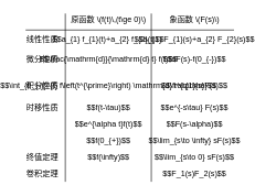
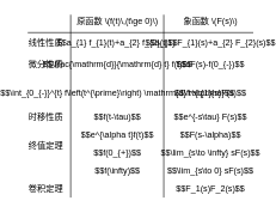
  <mxCell id="0" />
  <mxCell id="1" parent="0" />
  <mxCell id="2" value="线性性质" style="text;html=1;align=center;verticalAlign=middle;resizable=0;points=[];autosize=1;strokeColor=none;fillColor=none;" vertex="1" parent="1"><mxGeometry x="20" y="50" width="60" height="20" as="geometry" /></mxCell>
  <mxCell id="3" value="微分性质" style="text;html=1;align=center;verticalAlign=middle;resizable=0;points=[];autosize=1;strokeColor=none;fillColor=none;" vertex="1" parent="1"><mxGeometry x="20" y="80" width="60" height="20" as="geometry" /></mxCell>
- <mxCell id="4" value="积分性质" style="text;html=1;align=center;verticalAlign=middle;resizable=0;points=[];autosize=1;strokeColor=none;fillColor=none;" vertex="1" parent="1"><mxGeometry x="20" y="120" width="60" height="20" as="geometry" /></mxCell>
  <mxCell id="5" value="时移性质" style="text;html=1;align=center;verticalAlign=middle;resizable=1;points=[];autosize=1;strokeColor=none;fillColor=none;movable=1;rotatable=1;deletable=1;editable=1;connectable=1;" vertex="1" parent="1"><mxGeometry x="20" y="150" width="60" height="25" as="geometry" /></mxCell>
- <mxCell id="6" value="终值定理" style="text;html=1;align=center;verticalAlign=middle;resizable=1;points=[];autosize=1;strokeColor=none;fillColor=none;movable=1;rotatable=1;deletable=1;editable=1;connectable=1;" vertex="1" parent="1"><mxGeometry x="20" y="225" width="60" height="25" as="geometry" /></mxCell>
+ <mxCell id="6" value="终值定理" style="text;html=1;align=center;verticalAlign=middle;resizable=1;points=[];autosize=1;strokeColor=none;fillColor=none;movable=1;rotatable=1;deletable=1;editable=1;connectable=1;" vertex="1" parent="1"><mxGeometry x="20" y="190" width="60" height="25" as="geometry" /></mxCell>
  <mxCell id="7" value="卷积定理" style="text;html=1;align=center;verticalAlign=middle;resizable=1;points=[];autosize=1;strokeColor=none;fillColor=none;movable=1;rotatable=1;deletable=1;editable=1;connectable=1;" vertex="1" parent="1"><mxGeometry x="20" y="250" width="60" height="25" as="geometry" /></mxCell>
  <mxCell id="8" value="$$a_{1} f_{1}(t)+a_{2} f_{2}(t)$$" style="text;html=1;align=center;verticalAlign=middle;resizable=1;points=[];autosize=1;strokeColor=none;fillColor=none;movable=1;rotatable=1;deletable=1;editable=1;connectable=0;" vertex="1" parent="1"><mxGeometry x="100" y="50" width="100" height="20" as="geometry" /></mxCell>
  <mxCell id="9" value="$$a_{1} F_{1}(s)+a_{2} F_{2}(s)$$" style="text;html=1;align=center;verticalAlign=middle;resizable=1;points=[];autosize=1;strokeColor=none;fillColor=none;movable=1;rotatable=1;deletable=1;editable=1;connectable=0;" vertex="1" parent="1"><mxGeometry x="230" y="50" width="100" height="20" as="geometry" /></mxCell>
  <mxCell id="10" value="$$\frac{\mathrm{d}}{\mathrm{d} t} f(t)$$" style="text;html=1;align=center;verticalAlign=middle;resizable=1;points=[];autosize=1;strokeColor=none;fillColor=none;movable=1;rotatable=1;deletable=1;editable=1;connectable=0;" vertex="1" parent="1"><mxGeometry x="100" y="70" width="100" height="40" as="geometry" /></mxCell>
  <mxCell id="11" value="$$\int_{0_{-}}^{t} f\left(t^{\prime}\right) \mathrm{d} t^{\prime}$$" style="text;html=1;align=center;verticalAlign=middle;resizable=1;points=[];autosize=1;strokeColor=none;fillColor=none;movable=1;rotatable=1;deletable=1;editable=1;connectable=0;" vertex="1" parent="1"><mxGeometry x="100" y="110" width="100" height="40" as="geometry" /></mxCell>
  <mxCell id="12" value="$$sF(s)-f(0_{-})$$" style="text;html=1;align=center;verticalAlign=middle;resizable=1;points=[];autosize=1;strokeColor=none;fillColor=none;movable=1;rotatable=1;deletable=1;editable=1;connectable=0;" vertex="1" parent="1"><mxGeometry x="230" y="80" width="100" height="20" as="geometry" /></mxCell>
  <mxCell id="13" value="$$\frac{1}{s}F(s)$$" style="text;html=1;align=center;verticalAlign=middle;resizable=1;points=[];autosize=1;strokeColor=none;fillColor=none;movable=1;rotatable=1;deletable=1;editable=1;connectable=0;" vertex="1" parent="1"><mxGeometry x="230" y="120" width="100" height="20" as="geometry" /></mxCell>
  <mxCell id="14" value="$$f(t-\tau)$$" style="text;html=1;align=center;verticalAlign=middle;resizable=1;points=[];autosize=1;strokeColor=none;fillColor=none;movable=1;rotatable=1;deletable=1;editable=1;connectable=0;" vertex="1" parent="1"><mxGeometry x="100" y="150" width="100" height="25" as="geometry" /></mxCell>
  <mxCell id="15" value="$$e^{\alpha t}f(t)$$" style="text;html=1;align=center;verticalAlign=middle;resizable=1;points=[];autosize=1;strokeColor=none;fillColor=none;movable=1;rotatable=1;deletable=1;editable=1;connectable=0;" vertex="1" parent="1"><mxGeometry x="100" y="175" width="100" height="25" as="geometry" /></mxCell>
  <mxCell id="16" value="$$f(0_{+})$$" style="text;html=1;align=center;verticalAlign=middle;resizable=1;points=[];autosize=1;strokeColor=none;fillColor=none;movable=1;rotatable=1;deletable=1;editable=1;connectable=0;" vertex="1" parent="1"><mxGeometry x="100" y="200" width="100" height="25" as="geometry" /></mxCell>
  <mxCell id="17" value="$$f(\infty)$$" style="text;html=1;align=center;verticalAlign=middle;resizable=1;points=[];autosize=1;strokeColor=none;fillColor=none;movable=1;rotatable=1;deletable=1;editable=1;connectable=0;" vertex="1" parent="1"><mxGeometry x="100" y="225" width="100" height="25" as="geometry" /></mxCell>
  <mxCell id="18" value="$$e^{-s\tau} F(s)$$" style="text;html=1;align=center;verticalAlign=middle;resizable=1;points=[];autosize=1;strokeColor=none;fillColor=none;movable=1;rotatable=1;deletable=1;editable=1;connectable=0;" vertex="1" parent="1"><mxGeometry x="230" y="150" width="100" height="25" as="geometry" /></mxCell>
  <mxCell id="19" value="$$F(s-\alpha)$$" style="text;html=1;align=center;verticalAlign=middle;resizable=1;points=[];autosize=1;strokeColor=none;fillColor=none;movable=1;rotatable=1;deletable=1;editable=1;connectable=0;" vertex="1" parent="1"><mxGeometry x="230" y="175" width="100" height="25" as="geometry" /></mxCell>
  <mxCell id="20" value="$$\lim_{s\to \infty} sF(s)$$" style="text;html=1;align=center;verticalAlign=middle;resizable=1;points=[];autosize=1;strokeColor=none;fillColor=none;movable=1;rotatable=1;deletable=1;editable=1;connectable=0;" vertex="1" parent="1"><mxGeometry x="230" y="200" width="100" height="25" as="geometry" /></mxCell>
  <mxCell id="21" value="$$\lim_{s\to 0} sF(s)$$" style="text;html=1;align=center;verticalAlign=middle;resizable=1;points=[];autosize=1;strokeColor=none;fillColor=none;movable=1;rotatable=1;deletable=1;editable=1;connectable=0;" vertex="1" parent="1"><mxGeometry x="230" y="225" width="100" height="25" as="geometry" /></mxCell>
  <mxCell id="22" value="$$F_1(s)F_2(s)$$" style="text;html=1;align=center;verticalAlign=middle;resizable=1;points=[];autosize=1;strokeColor=none;fillColor=none;movable=1;rotatable=1;deletable=1;editable=1;connectable=0;" vertex="1" parent="1"><mxGeometry x="230" y="250" width="100" height="25" as="geometry" /></mxCell>
  <mxCell id="23" value="原函数 \(f(t)\,(t\ge 0)\)" style="text;html=1;align=center;verticalAlign=middle;resizable=0;points=[];autosize=1;strokeColor=none;fillColor=none;connectable=0;" vertex="1" parent="1"><mxGeometry x="85" y="20" width="130" height="20" as="geometry" /></mxCell>
  <mxCell id="24" value="象函数 \(F(s)\)" style="text;html=1;align=center;verticalAlign=middle;resizable=0;points=[];autosize=1;strokeColor=none;fillColor=none;connectable=0;" vertex="1" parent="1"><mxGeometry x="235" y="20" width="90" height="20" as="geometry" /></mxCell>
  <mxCell id="25" value="" style="endArrow=none;html=1;rounded=0;" edge="1" parent="1"><mxGeometry width="50" height="50" relative="1" as="geometry"><mxPoint x="85" y="20" as="sourcePoint" /><mxPoint x="85" y="275" as="targetPoint" /></mxGeometry></mxCell>
  <mxCell id="26" value="" style="endArrow=none;html=1;rounded=0;" edge="1" parent="1"><mxGeometry width="50" height="50" relative="1" as="geometry"><mxPoint x="25" y="45" as="sourcePoint" /><mxPoint x="340" y="45" as="targetPoint" /></mxGeometry></mxCell>
  <mxCell id="27" value="" style="endArrow=none;html=1;rounded=0;" edge="1" parent="1"><mxGeometry width="50" height="50" relative="1" as="geometry"><mxPoint x="215" y="20" as="sourcePoint" /><mxPoint x="215" y="275" as="targetPoint" /></mxGeometry></mxCell>
